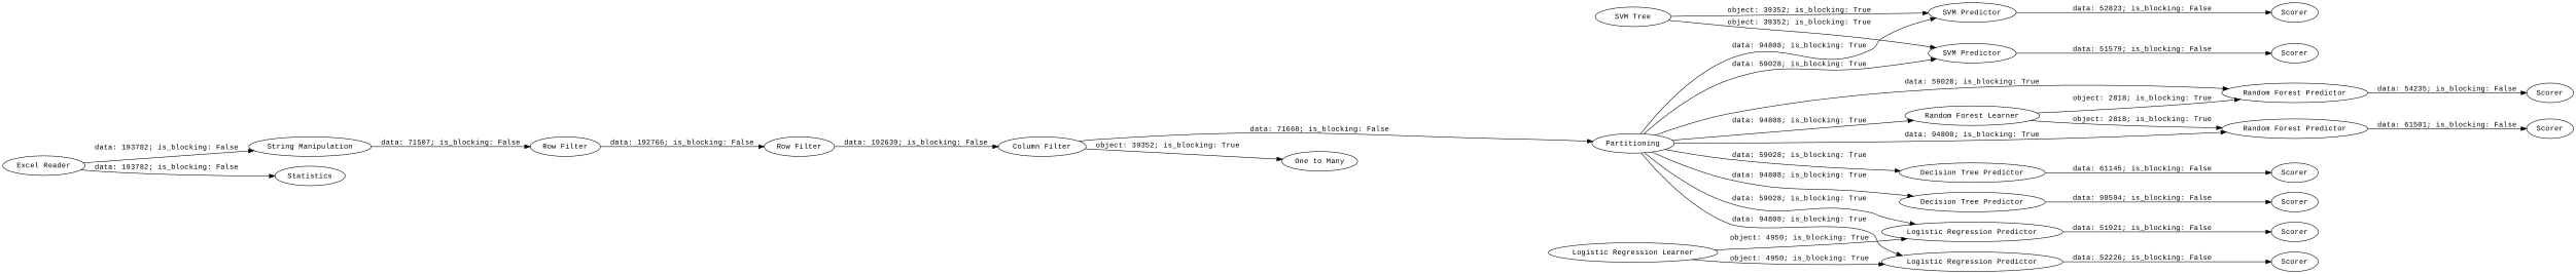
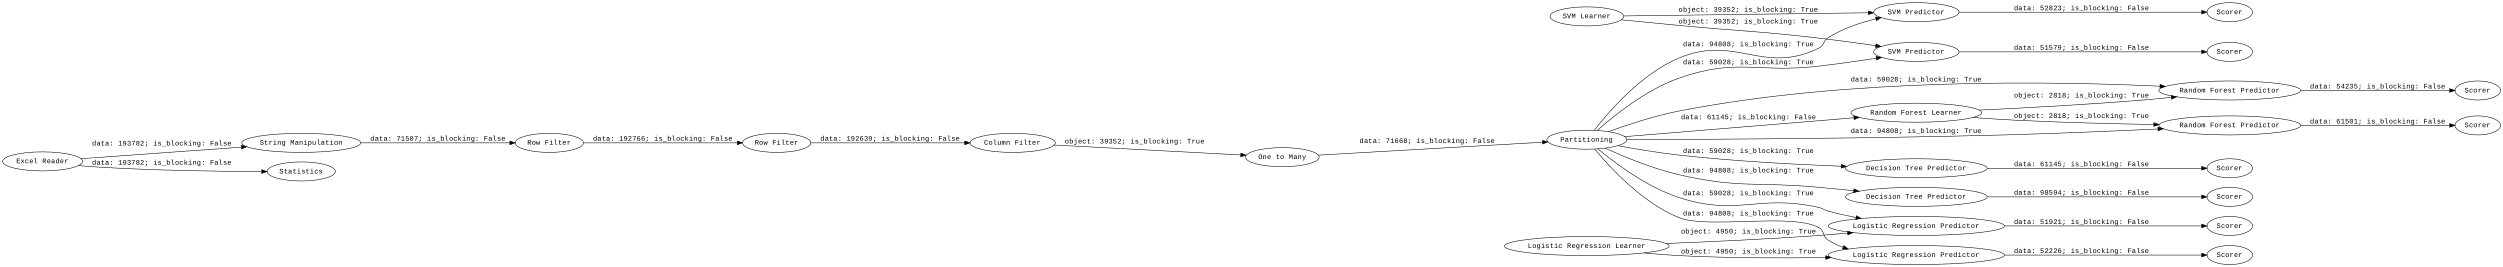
  digraph {
    fontname="Liberation Mono"
    rankdir=LR
    node [fontname="Liberation Mono"]
    edge [fontname="Liberation Mono"]
    n1 [label=Scorer]
    n2 [label=Partitioning]
    n3 [label="Decision Tree Predictor"]
    n4 [label="Decision Tree Predictor"]
    n5 [label="SVM Predictor"]
    n6 [label="Random Forest Predictor"]
    n7 [label="SVM Predictor"]
    n8 [label="Random Forest Learner"]
    n9 [label="Random Forest Predictor"]
    n10 [label="Logistic Regression Predictor"]
    n11 [label="Logistic Regression Predictor"]
    n12 [label=Scorer]
    n13 [label=Scorer]
    n14 [label=Scorer]
    n15 [label="Logistic Regression Learner"]
    n16 [label=Scorer]
-   n17 [label="SVM Tree"]
+   n17 [label="SVM Learner"]
    n18 [label=Scorer]
    n19 [label=Scorer]
    n20 [label=Scorer]
    n21 [label="String Manipulation"]
    n22 [label="Row Filter"]
    n23 [label="Row Filter"]
    n24 [label=Statistics]
    n25 [label="Column Filter"]
    n26 [label="One to Many"]
    n27 [label="Excel Reader"]
    n2 -> n3 [label="data: 94808; is_blocking: True"]
    n2 -> n4 [label="data: 59028; is_blocking: True"]
    n2 -> n5 [label="data: 59028; is_blocking: True"]
    n2 -> n6 [label="data: 59028; is_blocking: True"]
    n2 -> n7 [label="data: 94808; is_blocking: True"]
-   n2 -> n8 [label="data: 94808; is_blocking: True"]
+   n2 -> n8 [label="data: 61145; is_blocking: False"]
    n2 -> n9 [label="data: 94808; is_blocking: True"]
    n2 -> n10 [label="data: 94808; is_blocking: True"]
    n2 -> n11 [label="data: 59028; is_blocking: True"]
    n3 -> n12 [label="data: 98594; is_blocking: False"]
    n4 -> n1 [label="data: 61145; is_blocking: False"]
    n5 -> n13 [label="data: 51579; is_blocking: False"]
    n6 -> n14 [label="data: 54235; is_blocking: False"]
    n7 -> n16 [label="data: 52823; is_blocking: False"]
    n8 -> n6 [label="object: 2818; is_blocking: True"]
    n8 -> n9 [label="object: 2818; is_blocking: True"]
    n9 -> n18 [label="data: 61501; is_blocking: False"]
    n10 -> n19 [label="data: 52226; is_blocking: False"]
    n11 -> n20 [label="data: 51921; is_blocking: False"]
    n15 -> n10 [label="object: 4950; is_blocking: True"]
    n15 -> n11 [label="object: 4950; is_blocking: True"]
    n17 -> n5 [label="object: 39352; is_blocking: True"]
    n17 -> n7 [label="object: 39352; is_blocking: True"]
    n21 -> n22 [label="data: 71507; is_blocking: False"]
    n22 -> n23 [label="data: 192766; is_blocking: False"]
    n23 -> n25 [label="data: 192639; is_blocking: False"]
    n25 -> n26 [label="object: 39352; is_blocking: True"]
-   n25 -> n2 [label="data: 71668; is_blocking: False"]
+   n26 -> n2 [label="data: 71668; is_blocking: False"]
    n27 -> n21 [label="data: 193782; is_blocking: False"]
    n27 -> n24 [label="data: 193782; is_blocking: False"]
  }
